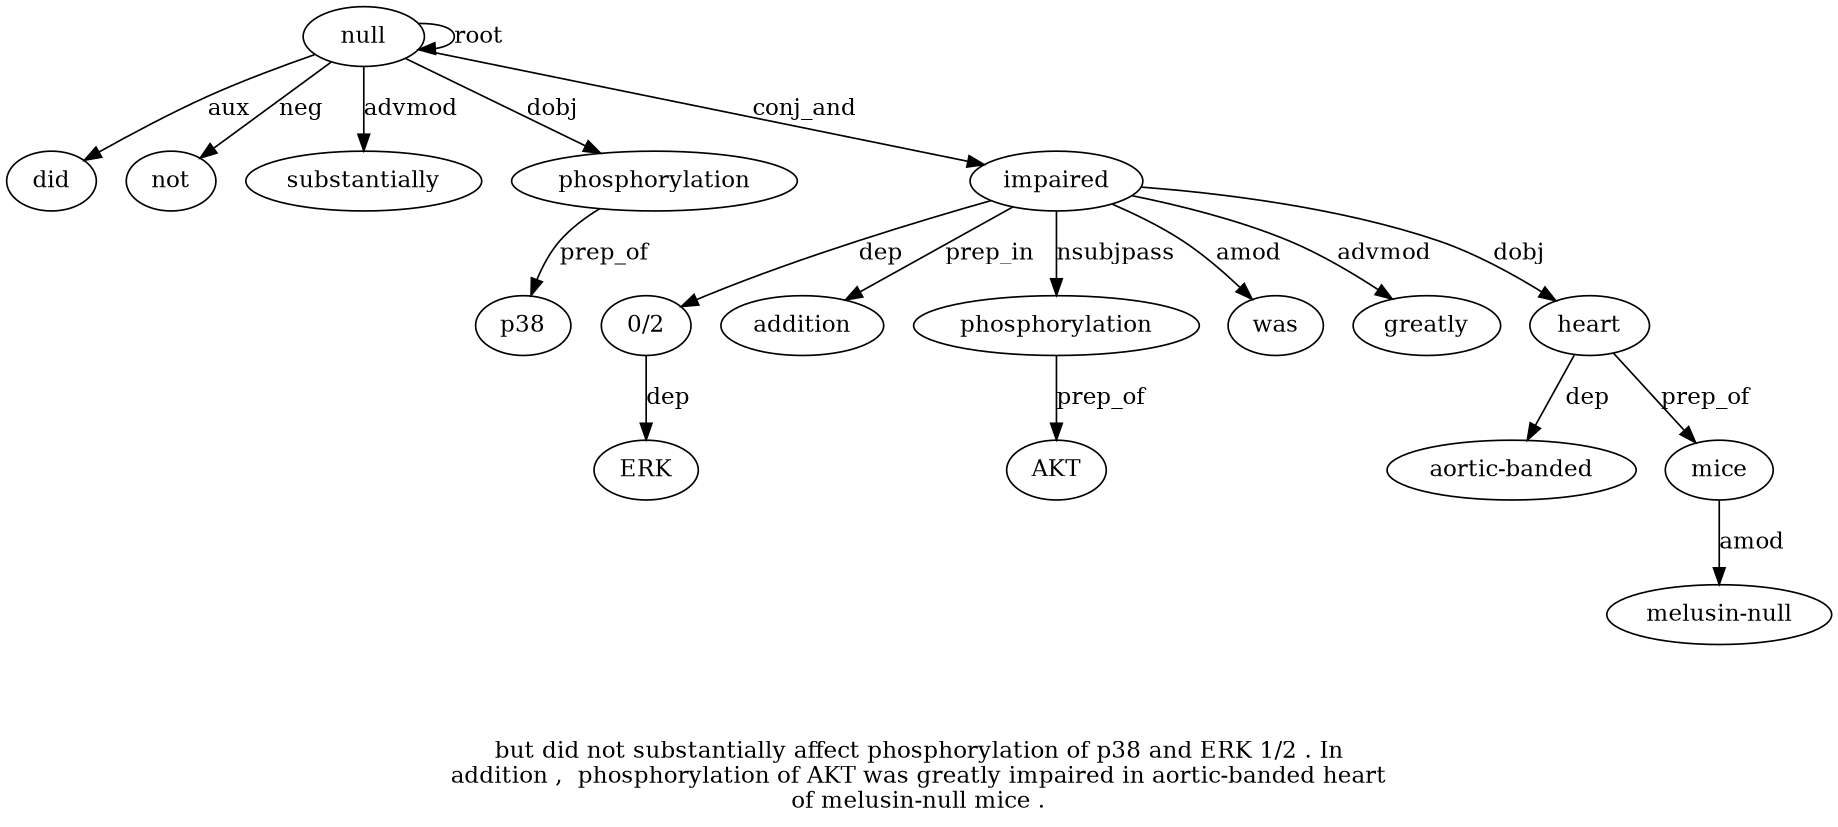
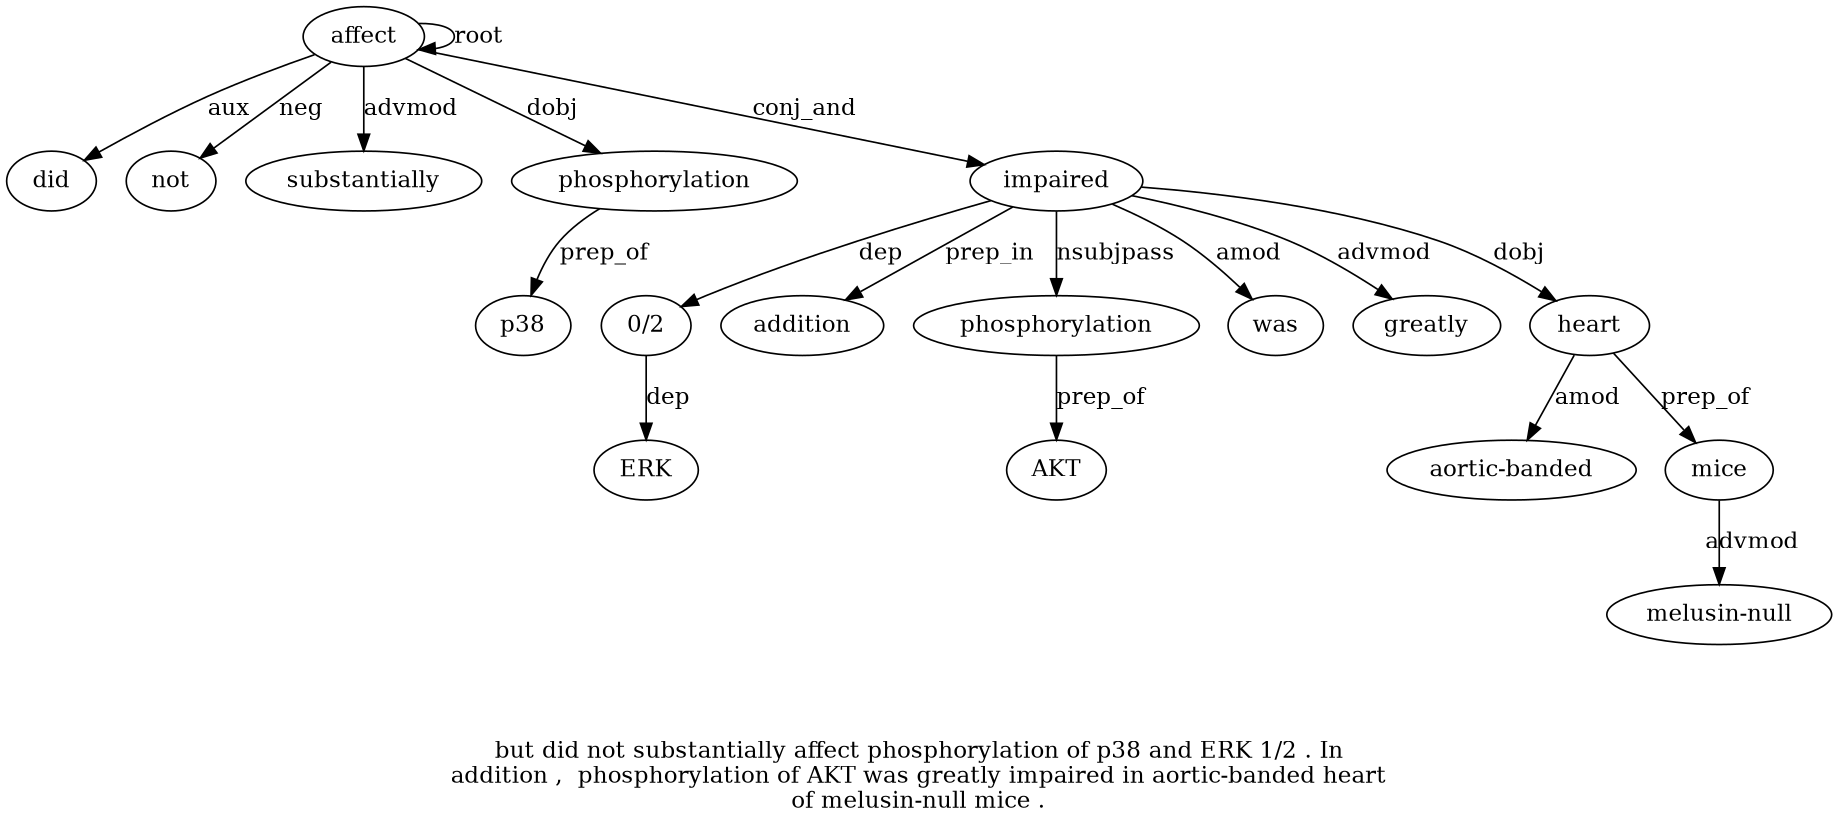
  digraph {
    label="but did not substantially affect phosphorylation of p38 and ERK 1/2 . In\naddition ,  phosphorylation of AKT was greatly impaired in aortic-banded heart\nof melusin-null mice ."
    node [fillcolor=white style=filled]
-   n1 [label=null]
+   n1 [label=affect]
    n2 [label=did]
    n3 [label=not]
    n4 [label=substantially]
    n5 [label=phosphorylation]
    n6 [label=impaired]
    n7 [label=p38]
    n8 [label="0/2"]
    n9 [label=addition]
    n10 [label=phosphorylation]
    n11 [label=was]
    n12 [label=greatly]
    n13 [label=heart]
    n14 [label=ERK]
    n15 [label=AKT]
    n16 [label="aortic-banded"]
    n17 [label=mice]
    n18 [label="melusin-null"]
    n1 -> n1 [label=root]
    n1 -> n2 [label=aux]
    n1 -> n3 [label=neg]
    n1 -> n4 [label=advmod]
    n1 -> n5 [label=dobj]
    n1 -> n6 [label=conj_and]
    n5 -> n7 [label=prep_of]
    n6 -> n8 [label=dep]
    n6 -> n9 [label=prep_in]
    n6 -> n10 [label=nsubjpass]
    n6 -> n11 [label=amod]
    n6 -> n12 [label=advmod]
    n6 -> n13 [label=dobj]
    n8 -> n14 [label=dep]
    n10 -> n15 [label=prep_of]
-   n13 -> n16 [label=dep]
+   n13 -> n16 [label=amod]
    n13 -> n17 [label=prep_of]
-   n17 -> n18 [label=amod]
+   n17 -> n18 [label=advmod]
  }
